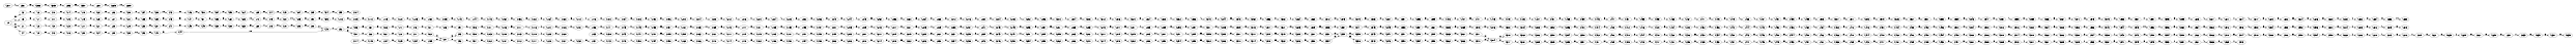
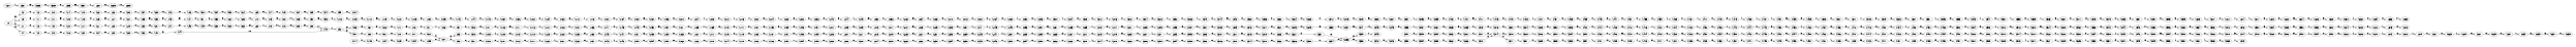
  strict digraph {
    rankdir=LR
    S0
    S1
    S2
    S3
    S4
    S5
    S6
    S7
    S8
    S9
    S10
    S11
    S12
    S13
    S14
    S15
    S16
    S17
    S18
    S19
    S20
    S21
    S22
    S23
    S24
    S25
    S26
    S27
    S28
    S29
    S30
    S31
    S32
    S33
    S34
    S35
    S36
    S37
    S38
    S39
    S40
    S41
    S42
    S43
    S44
    S45
    S46
    S47
    S48
    S49
    S50
    S51
    S52
    S53
    S54
    S55
    S56
    S57
    S58
    S59
    S60
    S61
    S62
    S63
    S64
    S65
    S66
    S67
    S68
    S69
    S70
    S71
    S72
    S73
    S74
    S75
    S76
    S77
    S78
    S79
    S80
    S81
    S82
    S83
    S84
    S85
    S86
    S87
    S88
    S89
    S90
    S91
    S92
    S93
    S94
    S95
    S96
    S97
    S98
    S99
    S100
    S101
    S102
    S103
    S104
    S105
    S106
    S107
    S108
    S110
    S111
    S112
    S113
    S115
    S116
    S117
    S118
    S114
    S119
    S120
    S121
    S122
    S123
    S124
    S125
    S126
    S127
    S128
    S129
    S130
    S131
    S132
    S133
    S134
    S135
    S136
    S137
    S138
    S139
    S140
    S141
    S142
    S143
    S144
    S145
    S146
    S147
    S148
    S149
    S150
    S151
    S152
    S153
    S154
    S155
    S156
    S157
    S158
    S159
    S160
    S161
    S162
    S163
    S164
    S165
    S166
    S167
    S168
    S169
    S170
    S171
    S172
    S173
    S174
    S175
    S176
    S177
    S178
    S179
    S180
    S181
    S182
    S183
    S184
    S185
    S186
    S187
    S188
    S189
    S190
    S191
    S192
    S193
    S194
    S195
    S196
    S197
    S198
    S199
    S200
    S201
    S202
    S203
    S204
    S205
    S206
    S207
    S208
    S209
    S210
    S211
    S212
    S213
    S214
    S215
    S216
    S217
    S218
    S219
    S220
    S221
    S222
    S223
    S224
    S225
    S226
    S227
    S228
    S229
    S230
    S231
    S232
    S233
    S234
    S235
    S236
    S237
    S238
    S239
    S240
    S241
    S242
    S243
    S244
    S245
    S246
    S247
    S248
    S249
    S250
    S251
    S252
    S253
    S254
    S255
    S256
    S257
    S258
    S259
    S260
    S261
    S262
    S263
    S264
    S265
    S266
    S267
    S268
    S269
    S270
    S271
    S272
    S273
    S274
    S275
    S276
    S277
    S278
    S279
    S280
    S281
    S282
    S283
    S284
    S285
    S286
    S287
    S288
    S289
    S290
    S291
    S292
    S293
    S294
    S295
    S296
    S297
    S298
    n299 [label=S999]
    S300
    S301
    S302
    S303
    S304
    S305
    S306
    S307
    S308
    S309
    S310
    S311
    S312
    S313
    S314
    S315
    S316
    S317
    S318
    S319
    S320
    S321
    S322
    S323
    S324
    S325
    S326
    S327
    S328
    S329
    S330
    S331
    S332
    S333
    S334
    S335
    S336
    S337
    S338
    S339
    S340
    S341
    S342
    S343
    S344
    S345
    S346
-   S347
    S348
    S349
    S350
    S351
    S352
    S353
    S354
    S355
    S356
    S357
    S358
    S359
    S360
    S361
    S362
    S363
    S364
    S365
    S366
    S367
    S368
    S369
    S370
    S371
    S372
    S373
    S374
    S375
    S376
    S377
    S378
    S379
    S380
    S381
    S382
    S383
    S384
    S385
    S386
    S387
    S388
    S389
    S390
    S391
    S392
    S393
    S394
    S395
    S396
    S397
    S398
    S399
    S400
    S401
    S402
    S403
    S404
    S405
    S406
    S407
    S408
    S409
    S410
    S411
    S412
    S413
    S414
    S415
    S416
    S417
    S418
    S419
    S420
    S421
    S422
    S423
    S424
    S425
    S426
    S427
    S428
    S429
    S430
    S431
    S432
    S433
    S434
    S435
    S436
    S437
    S438
    S439
    S440
    S441
    S442
    S443
    S444
    S445
    S446
    S447
    S448
    S449
    S450
    S451
    S452
    S453
    S454
    S455
    S456
    S457
    S458
    S459
    S460
    S461
    S462
    S463
    S464
    S465
    S466
    S467
    S468
    S469
    S470
    S471
    S472
    S473
    S474
    S475
    S476
    S477
    S478
    S479
    S480
    S481
    S482
    S483
    S484
    S485
    S486
    S487
    S488
    S489
    S490
    S491
    S492
    S493
    S494
    S495
    S496
    S497
    S498
    S499
    S500
    S501
    S502
    S503
    S504
    S505
    S506
    S507
    S508
    S509
    S510
    S511
    S512
    S513
    S514
    S515
    S516
    S517
    S518
    S519
    S520
    S521
    S522
    S523
    S524
    S525
    S526
    S527
    S528
    S529
    S530
    S531
    S532
    S533
    S534
    S535
    S536
    S537
    S538
    S539
    S540
    S541
    S542
    S543
    S544
    S545
    S546
    S547
    S548
    S549
    S550
    S551
    S552
    S553
    S554
    S555
    S556
    S557
    S558
    S559
    S560
    S561
    S562
    S563
    S564
    S565
    S566
    S567
    S568
    S569
    S570
    S571
    S572
    S573
    S574
    S575
    S576
    S578
    S579
    S580
    S577
    S581
    S582
    S583
    S584
    S585
    S586
    S587
    S588
    S589
    S590
    S591
    S592
    S593
    S594
    S595
    S596
    S597
    S598
    S599
    S600
    S601
    S602
    S603
    S604
    S605
    S606
    S607
    S608
    S609
    S610
    S611
    S612
    S613
    S614
    S615
    S616
    S617
    S618
    S619
    S620
    S621
    S622
    S623
    S624
    S625
    S626
    S627
    S628
    S629
    S630
    S631
    S632
    S633
    S634
    S635
    S636
    S637
    S638
    S639
    S0 -> S1 [label=L]
    S0 -> S2 [label=R]
    S0 -> S3 [label=V]
    S0 -> S4 [label=K]
    S1 -> S5 [label=L]
    S2 -> S6 [label=Q]
    S3 -> S7 [label=Q]
    S4 -> S8 [label=D]
    S5 -> S9 [label=S]
    S6 -> S10 [label=L]
    S7 -> S11 [label=R]
    S8 -> S12 [label=R]
    S9 -> S13 [label=Q]
    S10 -> S14 [label=Q]
    S11 -> S15 [label=E]
    S12 -> S16 [label=E]
    S13 -> S17 [label=K]
    S14 -> S18 [label=T]
    S15 -> S19 [label=L]
    S16 -> S20 [label=A]
    S17 -> S21 [label=E]
    S18 -> S22 [label=Q]
    S19 -> S23 [label=A]
    S20 -> S24 [label=N]
    S21 -> S25 [label=A]
    S22 -> S26 [label=Q]
    S23 -> S27 [label=E]
    S24 -> S28 [label=E]
    S25 -> S29 [label=V]
    S26 -> S30 [label=E]
    S27 -> S31 [label=G]
    S28 -> S32 [label=V]
    S29 -> S33 [label=A]
    S30 -> S34 [label=L]
    S31 -> S35 [label=R]
    S32 -> S36 [label=M]
    S33 -> S37 [label=K]
    S34 -> S38 [label=I]
    S35 -> S39 [label=E]
    S36 -> S40 [label=K]
    S37 -> S41 [label=R]
    S38 -> S42 [label=M]
    S39 -> S43 [label=R]
    S40 -> S44 [label=R]
    S41 -> S45 [label=E]
    S42 -> S46 [label=N]
    S43 -> S47 [label=E]
    S44 -> S48 [label=M]
    S45 -> S49 [label=K]
    S46 -> S50 [label=K]
    S47 -> S51 [label=A]
    S48 -> S52 [label=Y]
    S49 -> S53 [label=N]
    S50 -> S54 [label=E]
    S51 -> S55 [label=C]
    S52 -> S56 [label=N]
    S52 -> S57 [label=D]
    S53 -> S58 [label=G]
    S54 -> S59 [label=R]
    S55 -> S60 [label=Q]
    S56 -> S61 [label=F]
    S57 -> S62 [label=L]
    S58 -> S63 [label=I]
    S59 -> S64 [label=E]
    S60 -> S65 [label=V]
    S61 -> S66 [label=Q]
    S62 -> S67 [label=Q]
    S63 -> S68 [label=E]
    S64 -> S69 [label=V]
    S65 -> S70 [label=M]
    S66 -> S71 [label=K]
    S67 -> S72 [label=K]
    S68 -> S73 [label=V]
    S69 -> S74 [label=N]
    S70 -> S75 [label=R]
    S71 -> S76 [label=E]
    S72 -> S77 [label=E]
    S73 -> S78 [label=M]
    S74 -> S79 [label=L]
    S75 -> S80 [label=R]
    S76 -> S81 [label=L]
    S77 -> S82 [label=L]
    S78 -> S83 [label=K]
    S79 -> S84 [label=V]
    S80 -> S85 [label=M]
    S81 -> S86 [label=I]
    S82 -> S87 [label=L]
    S83 -> S88 [label=R]
    S84 -> S89 [label=M]
    S85 -> S90 [label=N]
    S86 -> S91 [label=K]
    S87 -> S92 [label=T]
    S87 -> S93 [label=C]
    S88 -> S48 [label=M]
    S89 -> S94 [label=R]
    S90 -> S95 [label=E]
    S91 -> S96 [label=C]
    S92 -> S97 [label=C]
    S93 -> S98 [label=C]
    S94 -> S99 [label=K]
    S95 -> S100 [label=L]
    S96 -> S101 [label=Q]
    S97 -> S102 [label=R]
    S98 -> S103 [label=R]
    S99 -> S104 [label=T]
    S100 -> S105 [label=Q]
    S101 -> S106 [label=A]
    S102 -> S107 [label=T]
    S103 -> S108 [label=S]
    S105 -> S110 [label=R]
    S106 -> S111 [label=E]
    S107 -> S112 [label=Q]
    S108 -> S113 [label=E]
    S110 -> S115 [label=E]
    S111 -> S116 [label=V]
    S112 -> S117 [label=A]
    S113 -> S118 [label=A]
    S115 -> S120 [label=L]
    S116 -> S121 [label=S]
    S117 -> S122 [label=S]
    S118 -> S123 [label=S]
    S114 -> S119 [label=L]
    S119 -> S124 [label=Q]
    S120 -> S125 [label=L]
    S121 -> S126 [label=Q]
    S122 -> S127 [label=S]
    S123 -> S128 [label=R]
    S124 -> S129 [label=K]
    S125 -> S130 [label=R]
    S126 -> S131 [label=L]
    S127 -> S132 [label=L]
+   S128 -> S133 [label=L]
    S129 -> S134 [label=E]
    S130 -> S135 [label=C]
    S131 -> S136 [label=K]
    S132 -> S137 [label=Q]
    S133 -> S138 [label=Q]
    S134 -> S139 [label=L]
    S135 -> S140 [label=R]
    S136 -> S141 [label=L]
    S137 -> S142 [label=I]
    S138 -> S143 [label=A]
    S139 -> S87 [label=L]
    S140 -> S144 [label=T]
    S141 -> S145 [label=T]
    S142 -> S146 [label=S]
    S143 -> S147 [label=V]
    S144 -> S148 [label=D]
    S145 -> S149 [label=Y]
    S146 -> S150 [label=I]
    S147 -> S151 [label=L]
    S148 -> S152 [label=A]
    S149 -> S153 [label=E]
    S150 -> S154 [label=D]
    S151 -> S155 [label=E]
    S152 -> S156 [label=N]
    S153 -> S157 [label=E]
    S154 -> S158 [label=K]
    S155 -> S159 [label=T]
    S156 -> S160 [label=R]
    S157 -> S161 [label=Q]
    S158 -> S162 [label=K]
    S159 -> S163 [label=D]
    S160 -> S164 [label=T]
    S161 -> S165 [label=N]
    S162 -> S166 [label=Q]
    S163 -> S167 [label=Q]
    S164 -> S168 [label=K]
    S165 -> S169 [label=W]
    S166 -> S170 [label=K]
    S167 -> S171 [label=T]
    S168 -> S172 [label=G]
    S169 -> S173 [label=G]
    S170 -> S174 [label=I]
    S171 -> S175 [label=A]
    S172 -> S176 [label=I]
    S173 -> S177 [label=D]
    S174 -> S178 [label=L]
    S175 -> S179 [label=G]
    S176 -> S180 [label=T]
    S177 -> S181 [label=P]
    S178 -> S182 [label=E]
    S179 -> S183 [label=K]
    S180 -> S184 [label=N]
    S181 -> S185 [label=G]
    S182 -> S186 [label=Q]
    S183 -> S187 [label=Q]
    S184 -> S188 [label=R]
    S185 -> S189 [label=P]
    S186 -> S190 [label=H]
    S187 -> S191 [label=V]
    S188 -> S192 [label=E]
    S189 -> S193 [label=Q]
    S190 -> S194 [label=V]
    S191 -> S195 [label=N]
    S192 -> S196 [label=R]
    S193 -> S197 [label=G]
    S194 -> S198 [label=L]
    S195 -> S199 [label=L]
    S196 -> S200 [label=N]
    S197 -> S201 [label=A]
    S198 -> S202 [label=N]
    S199 -> S203 [label=N]
    S200 -> S204 [label=P]
    S201 -> S205 [label=T]
    S202 -> S206 [label=R]
    S203 -> S207 [label=S]
    S204 -> S208 [label=S]
    S205 -> S209 [label=P]
    S206 -> S210 [label=E]
    S207 -> S211 [label=T]
    S208 -> S212 [label=P]
    S209 -> S213 [label=L]
    S210 -> S214 [label=N]
    S211 -> S215 [label=K]
    S212 -> S216 [label=S]
    S213 -> S217 [label=A]
    S214 -> S218 [label=T]
    S215 -> S219 [label=P]
    S216 -> S220 [label=Y]
    S217 -> S221 [label=A]
    S218 -> S222 [label=E]
    S219 -> S223 [label=Q]
    S220 -> S224 [label=R]
    S221 -> S225 [label=E]
    S222 -> S226 [label=D]
    S223 -> S227 [label=E]
    S224 -> S228 [label=S]
    S225 -> S229 [label=V]
    S226 -> S230 [label=E]
    S227 -> S231 [label=P]
    S228 -> S232 [label=G]
    S229 -> S233 [label=Y]
    S230 -> S234 [label=L]
    S231 -> S235 [label=E]
    S232 -> S236 [label=P]
    S233 -> S237 [label=P]
    S234 -> S238 [label=A]
    S235 -> S239 [label=G]
    S236 -> S240 [label=Q]
    S237 -> S241 [label=S]
    S238 -> S242 [label=K]
    S239 -> S243 [label=R]
    S240 -> S244 [label=P]
    S241 -> S245 [label=S]
    S242 -> S246 [label=K]
    S243 -> S247 [label=Y]
    S244 -> S248 [label=S]
    S245 -> S249 [label=V]
    S246 -> S250 [label=Y]
    S247 -> S251 [label=W]
    S248 -> S252 [label=H]
    S249 -> S253 [label=P]
    S250 -> S254 [label=Q]
    S251 -> S255 [label=Q]
    S252 -> S256 [label=L]
    S253 -> S257 [label=Q]
    S254 -> S258 [label=A]
    S255 -> S259 [label=A]
    S256 -> S260 [label=A]
    S257 -> S261 [label=H]
    S258 -> S262 [label=A]
    S259 -> S263 [label=K]
    S260 -> S264 [label=E]
    S261 -> S265 [label=N]
    S262 -> S266 [label=E]
    S263 -> S267 [label=E]
    S264 -> S268 [label=A]
    S265 -> S269 [label=T]
    S266 -> S270 [label=R]
    S267 -> S271 [label=S]
    S268 -> S272 [label=P]
    S269 -> S273 [label=V]
    S270 -> S274 [label=S]
    S271 -> S275 [label=L]
    S272 -> S276 [label=K]
    S273 -> S277 [label=R]
    S274 -> S278 [label=L]
    S275 -> S279 [label=Q]
    S276 -> S280 [label=A]
    S277 -> S281 [label=H]
    S278 -> S282 [label=T]
    S279 -> S283 [label=R]
    S280 -> S284 [label=T]
    S281 -> S285 [label=S]
    S282 -> S286 [label=N]
    S283 -> S287 [label=M]
    S284 -> S288 [label=P]
    S285 -> S289 [label=L]
    S286 -> S290 [label=L]
    S287 -> S291 [label=S]
    S288 -> S292 [label=S]
    S289 -> S293 [label=Q]
    S290 -> S294 [label=N]
    S291 -> S295 [label=S]
    S292 -> S296 [label=N]
    S293 -> S297 [label=Q]
    S294 -> S298 [label=D]
    S295 -> n299 [label=E]
    S296 -> S300 [label=Q]
    S297 -> S301 [label=N]
    S298 -> S302 [label=E]
    n299 -> S303 [label=A]
    S300 -> S304 [label=S]
    S301 -> S305 [label=K]
    S302 -> S306 [label=A]
    S303 -> S307 [label=Q]
    S304 -> S308 [label=K]
    S305 -> S309 [label=A]
    S306 -> S310 [label=Q]
    S307 -> S311 [label=A]
    S308 -> S312 [label=T]
    S309 -> S313 [label=K]
    S310 -> S314 [label=T]
    S311 -> S315 [label=R]
    S312 -> S316 [label=L]
    S313 -> S317 [label=A]
    S314 -> S318 [label=R]
    S315 -> S319 [label=E]
    S316 -> S320 [label=L]
    S317 -> S321 [label=Q]
    S318 -> S322 [label=E]
    S319 -> S323 [label=L]
    S320 -> S324 [label=D]
    S321 -> S325 [label=K]
    S322 -> S326 [label=L]
    S323 -> S327 [label=E]
    S324 -> S328 [label=K]
    S325 -> S329 [label=K]
    S326 -> S330 [label=E]
    S327 -> S331 [label=L]
    S328 -> S332 [label=Y]
    S329 -> S333 [label=E]
    S330 -> S334 [label=L]
    S331 -> S335 [label=R]
    S332 -> S336 [label=L]
    S333 -> S337 [label=L]
    S334 -> S335 [label=R]
    S335 -> S338 [label=H]
    S335 -> S339 [label=K]
    S336 -> S340 [label=S]
    S337 -> S341 [label=E]
    S338 -> S342 [label=I]
    S339 -> S343 [label=I]
    S340 -> S344 [label=T]
    S341 -> S345 [label=M]
    S342 -> S346 [label=K]
-   S343 -> S347 [label=K]
    S344 -> S348 [label=E]
    S345 -> S349 [label=Q]
    S346 -> S350 [label=E]
-   S347 -> S351 [label=A]
    S348 -> S352 [label=A]
    S349 -> S353 [label=D]
    S350 -> S354 [label=Q]
    S351 -> S355 [label=Q]
    S352 -> S356 [label=A]
    S353 -> S357 [label=I]
    S354 -> S358 [label=L]
    S355 -> S359 [label=L]
    S356 -> S360 [label=L]
    S357 -> S361 [label=K]
    S358 -> S362 [label=T]
    S359 -> S363 [label=T]
    S360 -> S364 [label=S]
    S361 -> S365 [label=Q]
    S362 -> S366 [label=K]
    S363 -> S367 [label=K]
    S364 -> S368 [label=K]
    S365 -> S369 [label=Q]
    S366 -> S370 [label=L]
    S367 -> S371 [label=L]
    S368 -> S372 [label=L]
    S369 -> S373 [label=L]
    S370 -> S374 [label=A]
    S371 -> S374 [label=A]
    S372 -> S375 [label=N]
    S373 -> S376 [label=N]
    S374 -> S377 [label=L]
    S374 -> S378 [label=A]
    S375 -> S379 [label=K]
    S376 -> S380 [label=K]
    S377 -> S381 [label=I]
    S378 -> S382 [label=I]
    S379 -> S383 [label=E]
    S380 -> S384 [label=L]
    S381 -> S385 [label=L]
    S382 -> S386 [label=V]
    S383 -> S387 [label=A]
    S384 -> S388 [label=A]
    S385 -> S389 [label=A]
    S386 -> S390 [label=A]
    S387 -> S391 [label=K]
    S388 -> S392 [label=N]
    S389 -> S393 [label=A]
    S390 -> S394 [label=A]
    S391 -> S395 [label=S]
    S392 -> S396 [label=V]
    S393 -> S397 [label=Q]
    S394 -> S398 [label=S]
    S395 -> S399 [label=R]
    S396 -> S400 [label=F]
    S397 -> S401 [label=S]
    S398 -> S402 [label=S]
    S399 -> S403 [label=D]
    S400 -> S404 [label=A]
    S401 -> S405 [label=N]
    S402 -> S406 [label=A]
    S403 -> S407 [label=L]
    S404 -> S408 [label=T]
    S405 -> S409 [label=P]
    S406 -> S410 [label=E]
    S407 -> S411 [label=E]
    S408 -> S412 [label=G]
    S409 -> S413 [label=S]
    S410 -> S414 [label=P]
    S411 -> S415 [label=L]
    S412 -> S416 [label=D]
    S413 -> S417 [label=Q]
    S414 -> S418 [label=K]
    S415 -> S419 [label=N]
    S416 -> S420 [label=I]
    S417 -> S421 [label=L]
    S418 -> S422 [label=G]
    S419 -> S423 [label=Y]
    S420 -> S424 [label=G]
    S421 -> S425 [label=M]
    S422 -> S426 [label=G]
    S423 -> S427 [label=I]
    S424 -> S428 [label=K]
    S425 -> S429 [label=K]
    S426 -> S430 [label=H]
    S427 -> S431 [label=K]
    S428 -> S432 [label=S]
    S429 -> S433 [label=P]
    S430 -> S434 [label=T]
    S431 -> S435 [label=D]
    S432 -> S436 [label=T]
    S433 -> S437 [label=S]
    S434 -> S438 [label=E]
    S435 -> S439 [label=Q]
    S436 -> S440 [label=S]
    S437 -> S441 [label=T]
    S438 -> S442 [label=V]
    S439 -> S443 [label=L]
    S440 -> S444 [label=S]
    S441 -> S445 [label=V]
    S442 -> S446 [label=N]
    S443 -> S447 [label=G]
    S444 -> S448 [label=A]
    S445 -> S449 [label=E]
    S446 -> S450 [label=L]
    S447 -> S451 [label=K]
    S448 -> S452 [label=P]
    S449 -> S453 [label=F]
    S450 -> S454 [label=R]
    S451 -> S455 [label=L]
    S452 -> S456 [label=P]
    S453 -> S457 [label=N]
    S454 -> S458 [label=Q]
    S455 -> S459 [label=A]
    S456 -> S460 [label=S]
    S457 -> S461 [label=V]
    S458 -> S462 [label=A]
    S459 -> S463 [label=S]
    S460 -> S464 [label=S]
    S461 -> S465 [label=S]
    S462 -> S466 [label=G]
    S463 -> S467 [label=L]
    S464 -> S468 [label=P]
    S465 -> S469 [label=H]
    S466 -> S470 [label=D]
    S467 -> S471 [label=V]
    S468 -> S472 [label=P]
    S469 -> S473 [label=H]
    S470 -> S474 [label=C]
    S471 -> S475 [label=A]
    S472 -> S476 [label=P]
    S473 -> S477 [label=N]
    S474 -> S478 [label=S]
    S475 -> S479 [label=Q]
    S476 -> S480 [label=Q]
    S477 -> S481 [label=R]
    S478 -> S482 [label=T]
    S479 -> S483 [label=S]
    S480 -> S484 [label=T]
    S481 -> S485 [label=P]
    S482 -> S486 [label=T]
    S483 -> S487 [label=S]
    S484 -> S488 [label=S]
    S485 -> S489 [label=L]
    S486 -> S490 [label=P]
    S487 -> S491 [label=S]
    S488 -> S492 [label=F]
    S489 -> S493 [label=E]
    S490 -> S494 [label=A]
    S491 -> S495 [label=E]
    S492 -> S496 [label=A]
    S493 -> S497 [label=D]
    S494 -> S498 [label=L]
    S495 -> S499 [label=P]
    S496 -> S500 [label=N]
    S497 -> S501 [label=N]
    S498 -> S502 [label=P]
    S499 -> S503 [label=Y]
    S500 -> S504 [label=A]
    S501 -> S505 [label=Q]
    S502 -> S506 [label=Q]
    S503 -> S507 [label=A]
    S504 -> S508 [label=P]
    S505 -> S509 [label=T]
    S506 -> S510 [label=K]
    S507 -> S511 [label=K]
    S508 -> S512 [label=S]
    S509 -> S513 [label=F]
    S510 -> S514 [label=F]
    S511 -> S515 [label=V]
    S512 -> S516 [label=G]
    S513 -> S517 [label=S]
    S514 -> S518 [label=R]
    S515 -> S519 [label=P]
    S516 -> S520 [label=L]
    S517 -> S521 [label=P]
    S518 -> S522 [label=T]
    S519 -> S523 [label=K]
    S520 -> S524 [label=H]
    S521 -> S525 [label=A]
    S522 -> S526 [label=L]
    S523 -> S527 [label=N]
    S524 -> S528 [label=G]
    S525 -> S529 [label=F]
    S526 -> S530 [label=W]
    S527 -> S531 [label=P]
    S528 -> S532 [label=P]
    S529 -> S533 [label=I]
    S530 -> S534 [label=P]
    S531 -> S535 [label=S]
    S532 -> S536 [label=T]
    S533 -> S537 [label=R]
    S534 -> S538 [label=A]
    S535 -> S539 [label=R]
    S536 -> S540 [label=P]
    S537 -> S541 [label=E]
    S538 -> S542 [label=S]
    S539 -> S543 [label=R]
    S540 -> S544 [label=T]
    S541 -> S545 [label=P]
    S542 -> S546 [label=V]
    S543 -> S547 [label=I]
    S544 -> S548 [label=I]
    S545 -> S549 [label=P]
    S546 -> S550 [label=K]
    S547 -> S551 [label=N]
    S548 -> S552 [label=M]
    S549 -> S553 [label=K]
    S550 -> S554 [label=E]
    S551 -> S555 [label=S]
    S552 -> S556 [label=V]
    S553 -> S557 [label=I]
    S554 -> S558 [label=P]
    S555 -> S559 [label=N]
    S556 -> S560 [label=P]
    S557 -> S561 [label=Y]
    S558 -> S562 [label=P]
    S559 -> S563 [label=I]
    S560 -> S564 [label=P]
    S561 -> S565 [label=S]
    S562 -> S566 [label=L]
    S563 -> S567 [label=F]
    S564 -> S568 [label=Q]
    S565 -> S569 [label=G]
    S566 -> S570 [label=Y]
    S567 -> S571 [label=P]
    S568 -> S572 [label=Y]
    S569 -> S573 [label=V]
    S570 -> S574 [label=F]
    S571 -> S575 [label=K]
    S572 -> S576 [label=Y]
    S574 -> S578 [label=S]
    S575 -> S579 [label=N]
    S576 -> S580 [label=S]
    S578 -> S582 [label=G]
    S579 -> S583 [label=A]
    S580 -> S584 [label=G]
    S577 -> S581 [label=S]
    S581 -> S585 [label=H]
    S582 -> S586 [label=F]
    S583 -> S587 [label=P]
    S584 -> S588 [label=I]
    S585 -> S589 [label=M]
    S586 -> S590 [label=F]
    S587 -> S591 [label=Y]
    S588 -> S592 [label=F]
    S589 -> S593 [label=L]
    S590 -> S594 [label=S]
    S591 -> S595 [label=D]
    S592 -> S596 [label=S]
    S593 -> S597 [label=E]
    S594 -> S598 [label=L]
    S595 -> S599 [label=Q]
    S596 -> S600 [label=D]
    S597 -> S601 [label=S]
    S598 -> S602 [label=K]
    S599 -> S603 [label=Y]
    S600 -> S604 [label=K]
    S601 -> S605 [label=D]
    S602 -> S606 [label=S]
    S603 -> S607 [label=S]
    S604 -> S608 [label=S]
    S605 -> S609 [label=M]
    S606 -> S610 [label=P]
    S607 -> S611 [label=A]
    S608 -> S612 [label=P]
    S610 -> S613 [label=S]
    S611 -> S614 [label=I]
    S612 -> S615 [label=S]
    S613 -> S616 [label=G]
    S614 -> S617 [label=S]
    S615 -> S618 [label=D]
    S616 -> S619 [label=V]
    S617 -> S620 [label=P]
    S619 -> S621 [label=T]
    S620 -> S622 [label=P]
    S621 -> S623 [label=T]
    S622 -> S624 [label=E]
    S623 -> S625 [label=S]
    S624 -> S626 [label=D]
    S625 -> S627 [label=Q]
    S626 -> S628 [label=F]
    S627 -> S629 [label=D]
    S628 -> S630 [label=L]
    S629 -> S631 [label=R]
    S630 -> S632 [label=S]
    S631 -> S633 [label=V]
    S632 -> S634 [label=T]
    S633 -> S635 [label=P]
    S634 -> S636 [label=A]
    S635 -> S637 [label=E]
    S636 -> S638 [label=M]
    S637 -> S639 [label=M]
  }
